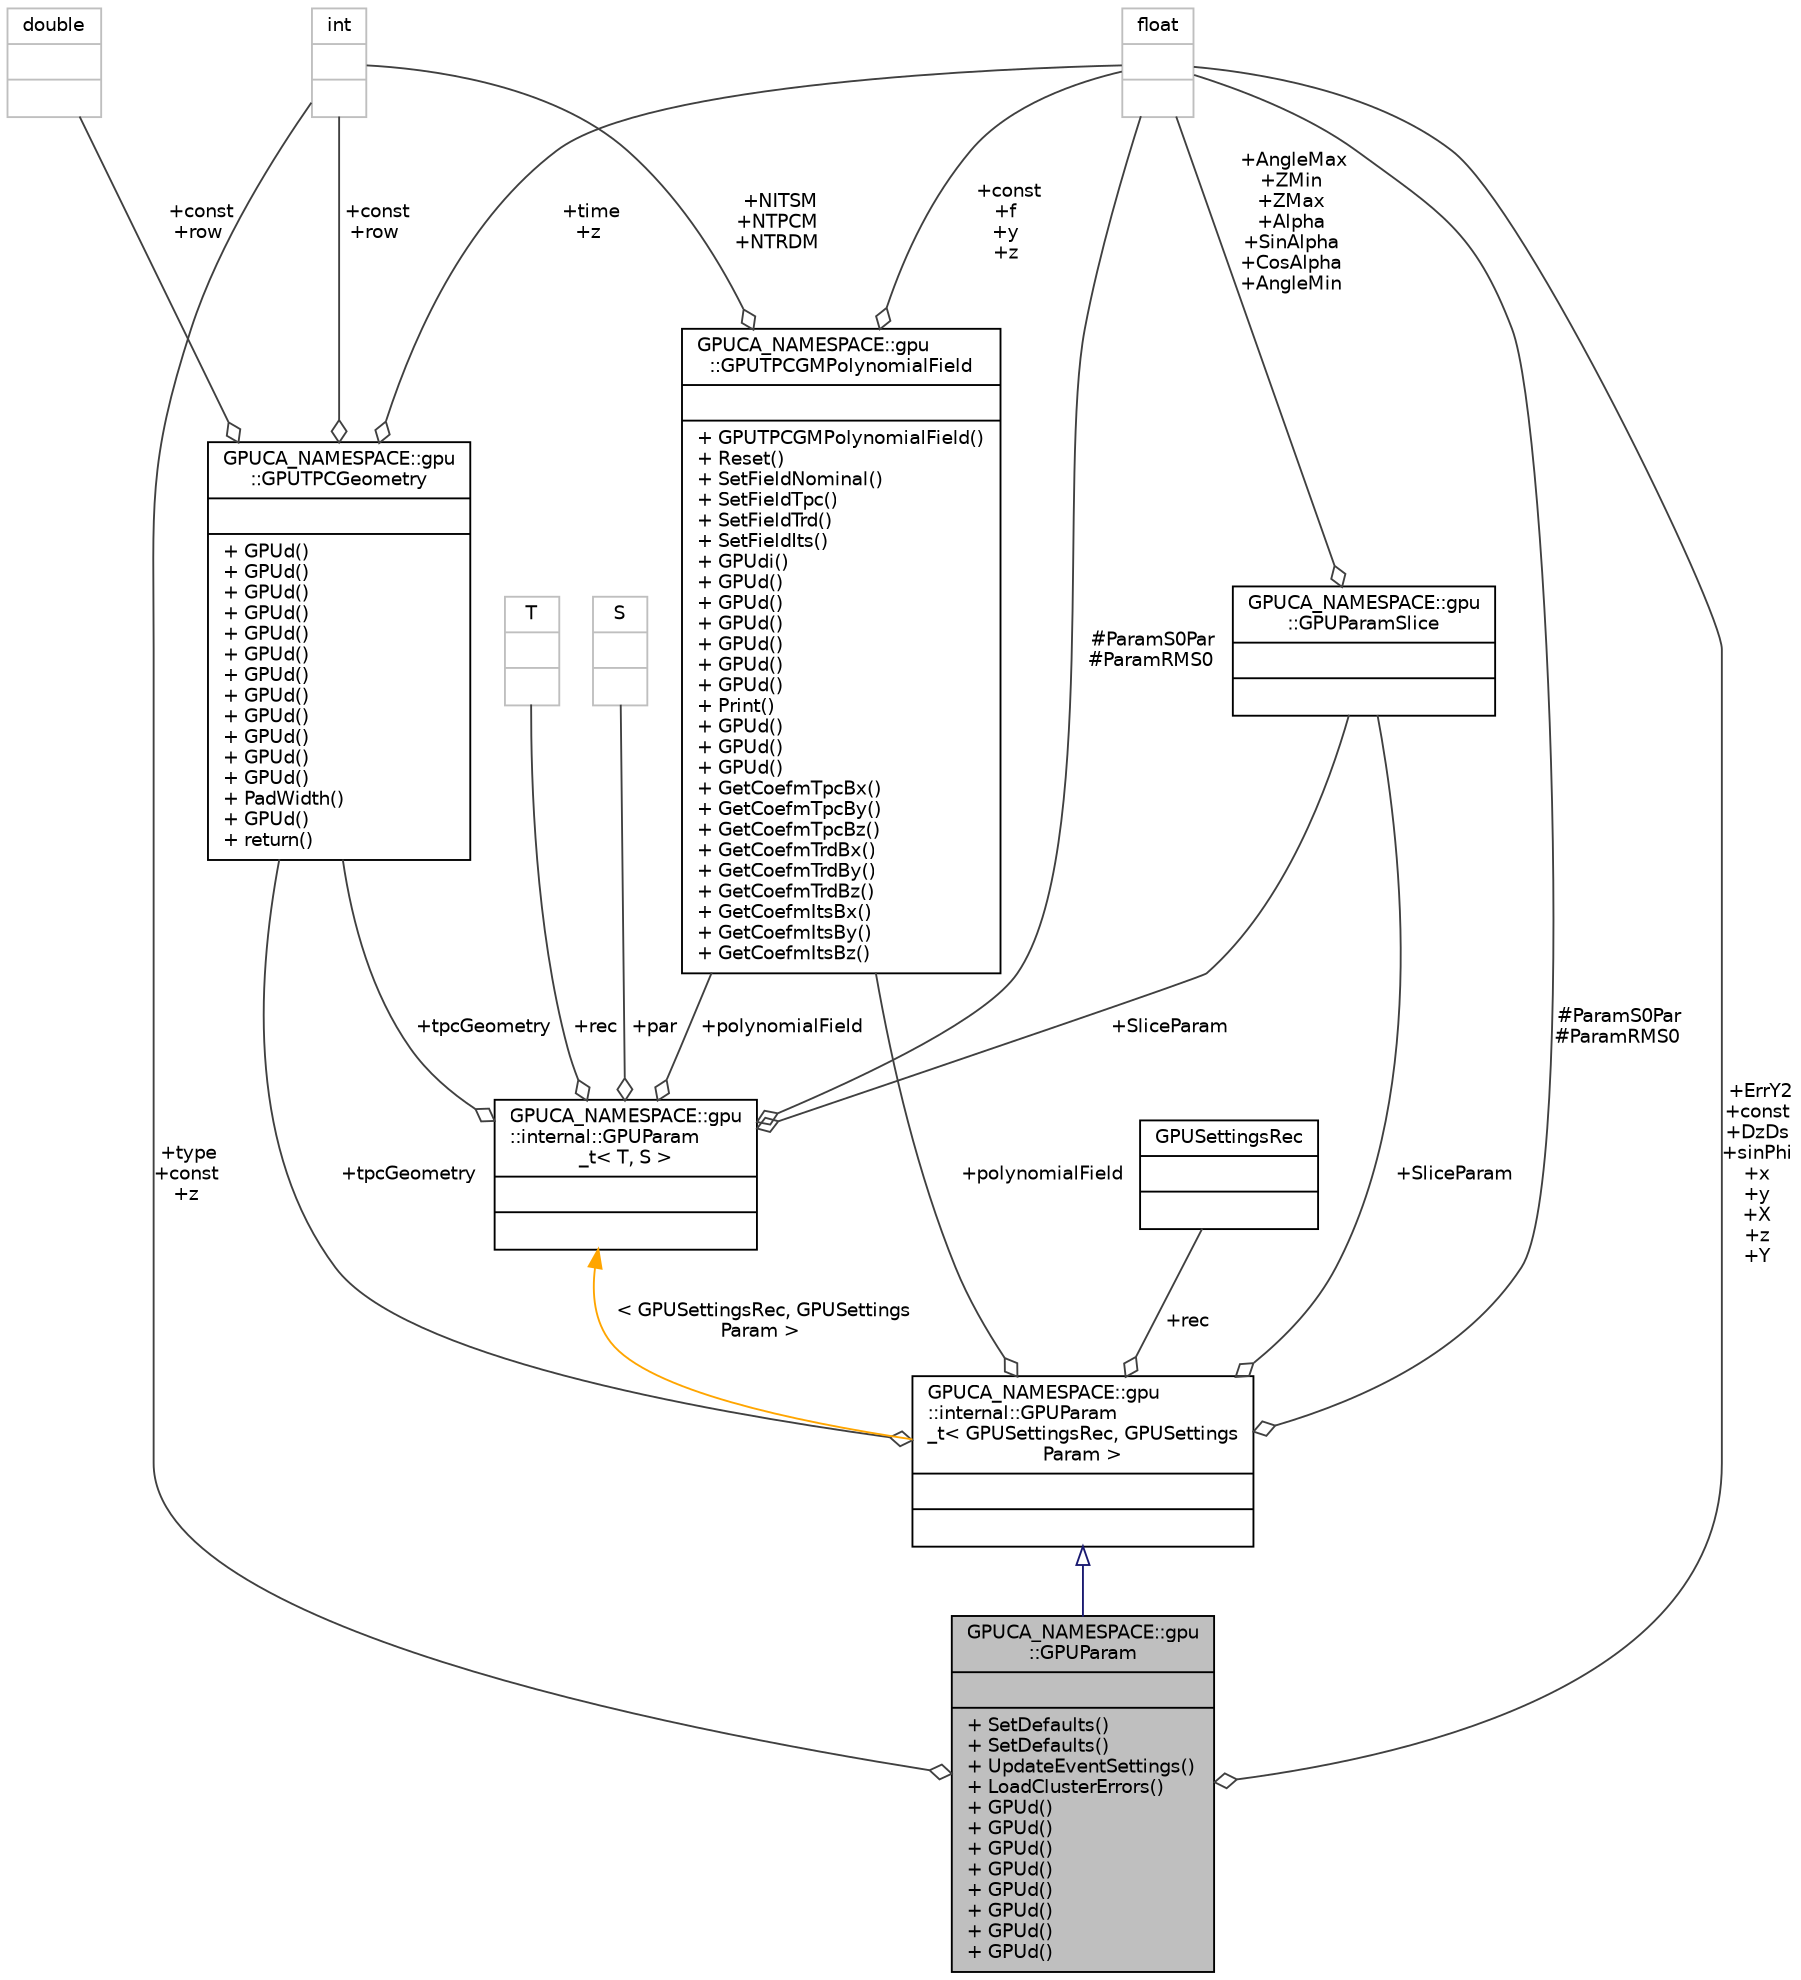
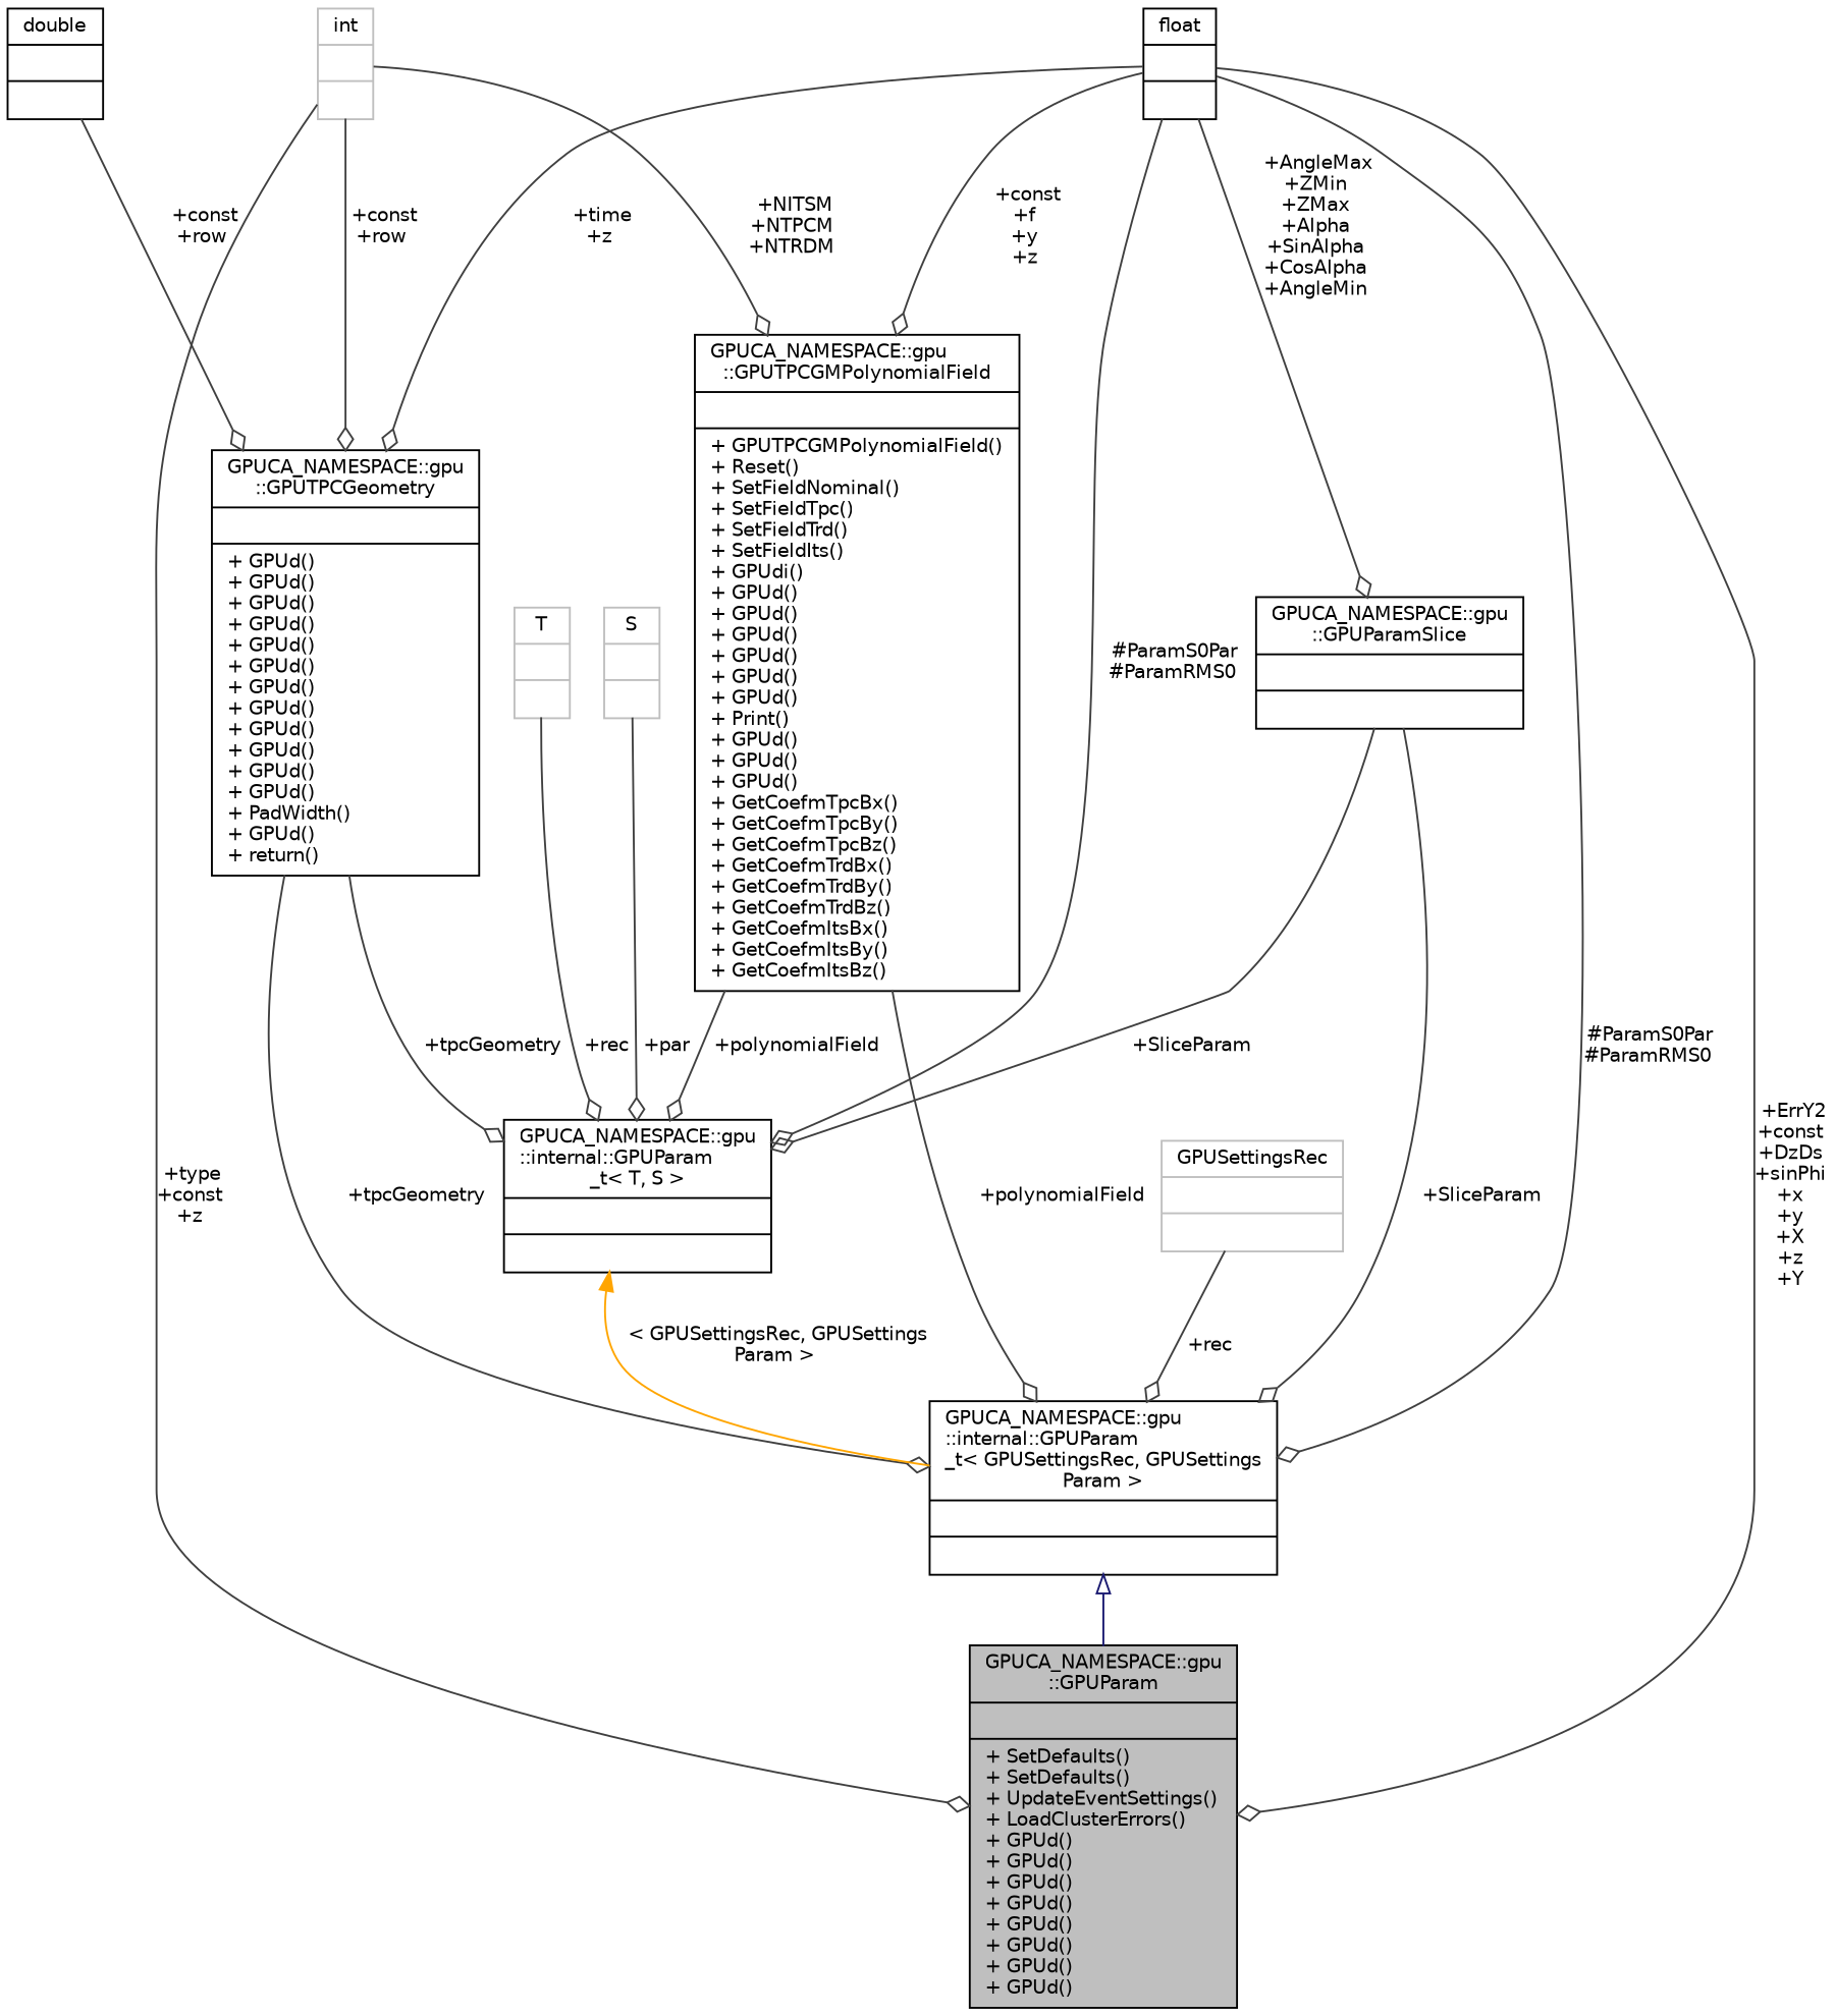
  digraph {
    node [color=black fontname=Helvetica fontsize=10 shape=record]
    edge [color=grey25 fontname=Helvetica fontsize=10 labelfontname=Helvetica labelfontsize=10 style=solid arrowhead=odiamond]
    n1 [fillcolor=grey75 fontcolor=black height=0.2 label="{GPUCA_NAMESPACE::gpu\l::GPUParam\n||+ SetDefaults()\l+ SetDefaults()\l+ UpdateEventSettings()\l+ LoadClusterErrors()\l+ GPUd()\l+ GPUd()\l+ GPUd()\l+ GPUd()\l+ GPUd()\l+ GPUd()\l+ GPUd()\l+ GPUd()\l}" style=filled width=0.4]
    n2 [height=0.2 label="{GPUCA_NAMESPACE::gpu\l::internal::GPUParam\l_t\< GPUSettingsRec, GPUSettings\lParam \>\n||}" width=0.4]
-   n3 [color=grey75 height=0.2 label="{float\n||}" width=0.4]
+   n3 [height=0.2 label="{float\n||}" width=0.4]
    n4 [height=0.2 label="{GPUCA_NAMESPACE::gpu\l::GPUParamSlice\n||}" width=0.4]
    n5 [height=0.2 label="{GPUCA_NAMESPACE::gpu\l::GPUTPCGMPolynomialField\n||+ GPUTPCGMPolynomialField()\l+ Reset()\l+ SetFieldNominal()\l+ SetFieldTpc()\l+ SetFieldTrd()\l+ SetFieldIts()\l+ GPUdi()\l+ GPUd()\l+ GPUd()\l+ GPUd()\l+ GPUd()\l+ GPUd()\l+ GPUd()\l+ Print()\l+ GPUd()\l+ GPUd()\l+ GPUd()\l+ GetCoefmTpcBx()\l+ GetCoefmTpcBy()\l+ GetCoefmTpcBz()\l+ GetCoefmTrdBx()\l+ GetCoefmTrdBy()\l+ GetCoefmTrdBz()\l+ GetCoefmItsBx()\l+ GetCoefmItsBy()\l+ GetCoefmItsBz()\l}" width=0.4]
    n6 [height=0.2 label="{GPUCA_NAMESPACE::gpu\l::GPUTPCGeometry\n||+ GPUd()\l+ GPUd()\l+ GPUd()\l+ GPUd()\l+ GPUd()\l+ GPUd()\l+ GPUd()\l+ GPUd()\l+ GPUd()\l+ GPUd()\l+ GPUd()\l+ GPUd()\l+ PadWidth()\l+ GPUd()\l+ return()\l}" width=0.4]
    n7 [height=0.2 label="{GPUCA_NAMESPACE::gpu\l::internal::GPUParam\l_t\< T, S \>\n||}" width=0.4]
    n8 [color=grey75 height=0.2 label="{int\n||}" width=0.4]
-   n9 [color=grey75 height=0.2 label="{double\n||}" width=0.4]
-   n10 [height=0.2 label="{GPUSettingsRec\n||}" width=0.4]
+   n9 [height=0.2 label="{double\n||}" width=0.4]
+   n10 [color=grey75 height=0.2 label="{GPUSettingsRec\n||}" width=0.4]
    n11 [color=grey75 height=0.2 label="{S\n||}" width=0.4]
    n12 [color=grey75 height=0.2 label="{T\n||}" width=0.4]
    n2 -> n1 [arrowtail=onormal color=midnightblue dir=back arrowhead=""]
    n3 -> n1 [label=" +ErrY2\n+const\n+DzDs\n+sinPhi\n+x\n+y\n+X\n+z\n+Y"]
    n3 -> n2 [label=" #ParamS0Par\n#ParamRMS0"]
    n3 -> n4 [label=" +AngleMax\n+ZMin\n+ZMax\n+Alpha\n+SinAlpha\n+CosAlpha\n+AngleMin"]
    n3 -> n5 [label=" +const\n+f\n+y\n+z"]
    n3 -> n6 [label=" +time\n+z"]
    n3 -> n7 [label=" #ParamS0Par\n#ParamRMS0"]
    n4 -> n2 [label=" +SliceParam"]
    n4 -> n7 [label=" +SliceParam"]
    n5 -> n2 [label=" +polynomialField"]
    n5 -> n7 [label=" +polynomialField"]
    n6 -> n2 [label=" +tpcGeometry"]
    n6 -> n7 [label=" +tpcGeometry"]
    n7 -> n2 [color=orange dir=back label=" \< GPUSettingsRec, GPUSettings\lParam \>" arrowhead=""]
    n8 -> n1 [label=" +type\n+const\n+z"]
    n8 -> n5 [label=" +NITSM\n+NTPCM\n+NTRDM"]
    n8 -> n6 [label=" +const\n+row"]
    n9 -> n6 [label=" +const\n+row"]
    n10 -> n2 [label=" +rec"]
    n11 -> n7 [label=" +par"]
    n12 -> n7 [label=" +rec"]
  }
